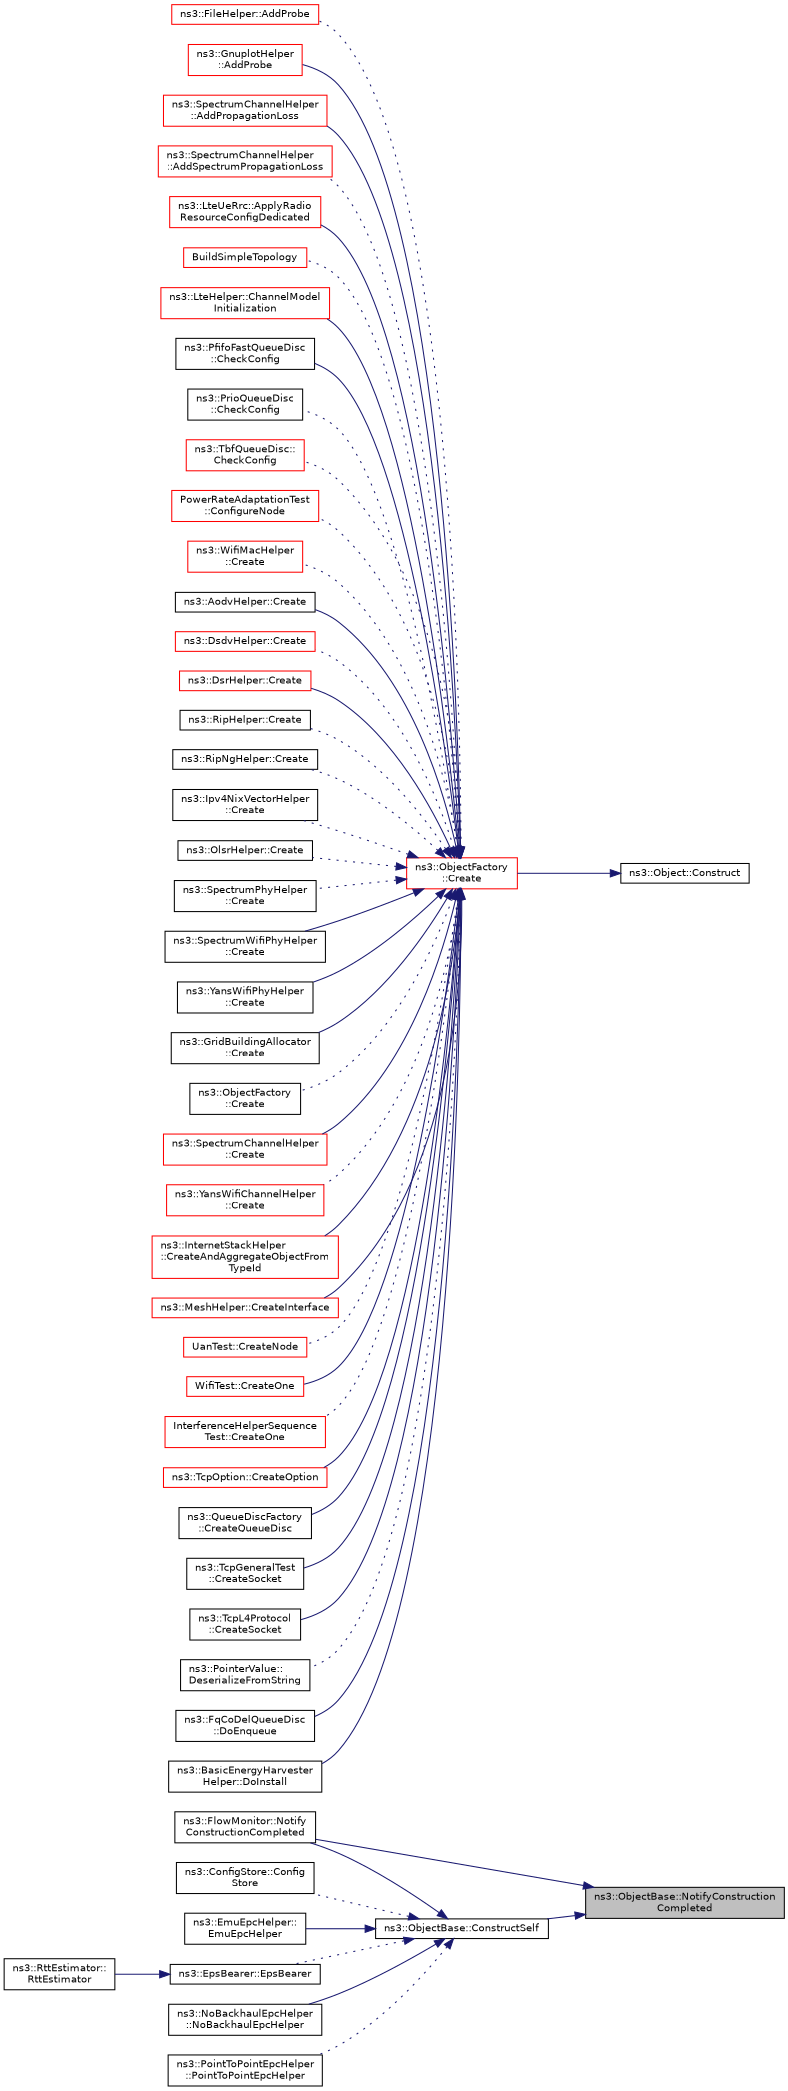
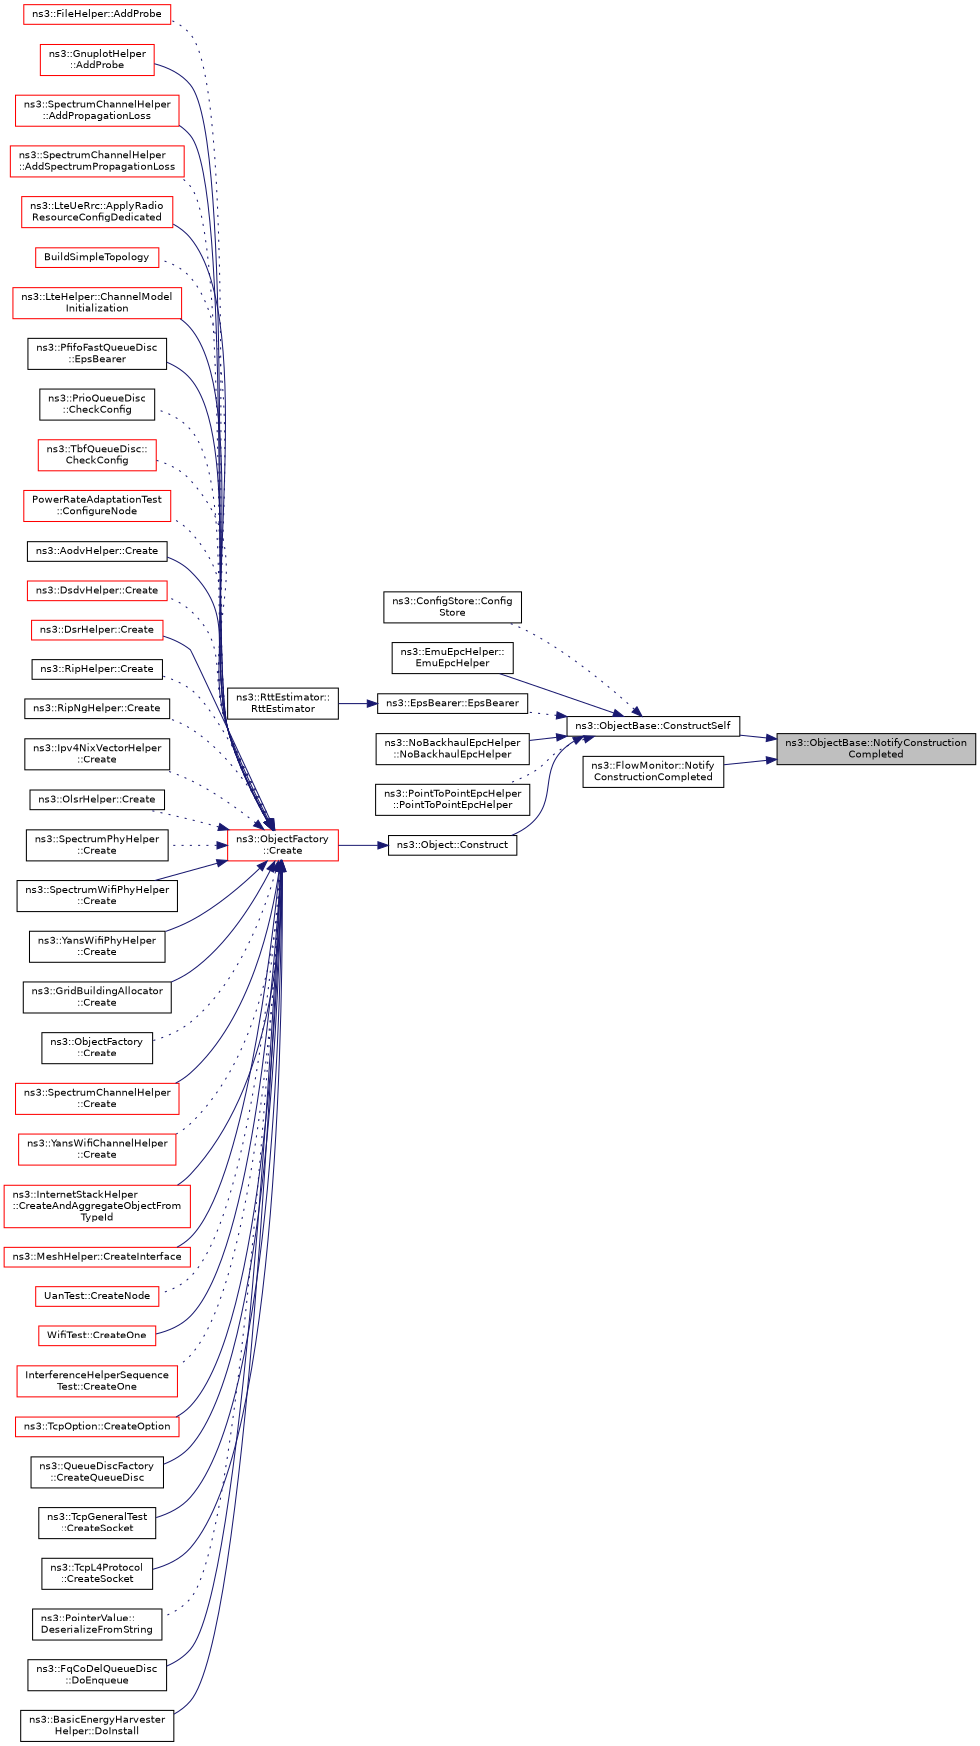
  digraph {
    rankdir=RL
    node [color=black fillcolor=white fontname=Helvetica fontsize=10 shape=record style=filled]
    edge [color=midnightblue dir=back fontname=Helvetica fontsize=10 labelfontname=Helvetica labelfontsize=10 style=solid]
    n1 [fillcolor=grey75 fontcolor=black height=0.2 label="ns3::ObjectBase::NotifyConstruction\lCompleted" width=0.4]
    n2 [height=0.2 label="ns3::ObjectBase::ConstructSelf" width=0.4]
    n3 [height=0.2 label="ns3::FlowMonitor::Notify\lConstructionCompleted" width=0.4]
    n4 [height=0.2 label="ns3::ConfigStore::Config\lStore" width=0.4]
    n5 [height=0.2 label="ns3::EmuEpcHelper::\lEmuEpcHelper" width=0.4]
    n6 [height=0.2 label="ns3::EpsBearer::EpsBearer" width=0.4]
    n7 [height=0.2 label="ns3::NoBackhaulEpcHelper\l::NoBackhaulEpcHelper" width=0.4]
    n8 [height=0.2 label="ns3::PointToPointEpcHelper\l::PointToPointEpcHelper" width=0.4]
    n9 [height=0.2 label="ns3::Object::Construct" width=0.4]
    n10 [height=0.2 label="ns3::RttEstimator::\lRttEstimator" width=0.4]
    n11 [color=red height=0.2 label="ns3::ObjectFactory\l::Create" width=0.4]
    n12 [color=red height=0.2 label="ns3::FileHelper::AddProbe" width=0.4]
    n13 [color=red height=0.2 label="ns3::GnuplotHelper\l::AddProbe" width=0.4]
    n14 [color=red height=0.2 label="ns3::SpectrumChannelHelper\l::AddPropagationLoss" width=0.4]
    n15 [color=red height=0.2 label="ns3::SpectrumChannelHelper\l::AddSpectrumPropagationLoss" width=0.4]
    n16 [color=red height=0.2 label="ns3::LteUeRrc::ApplyRadio\lResourceConfigDedicated" width=0.4]
    n17 [color=red height=0.2 label=BuildSimpleTopology width=0.4]
    n18 [color=red height=0.2 label="ns3::LteHelper::ChannelModel\lInitialization" width=0.4]
-   n19 [height=0.2 label="ns3::PfifoFastQueueDisc\l::CheckConfig" width=0.4]
+   n19 [height=0.2 label="ns3::PfifoFastQueueDisc\l::EpsBearer" width=0.4]
    n20 [height=0.2 label="ns3::PrioQueueDisc\l::CheckConfig" width=0.4]
    n21 [color=red height=0.2 label="ns3::TbfQueueDisc::\lCheckConfig" width=0.4]
    n22 [color=red height=0.2 label="PowerRateAdaptationTest\l::ConfigureNode" width=0.4]
-   n23 [color=red height=0.2 label="ns3::WifiMacHelper\l::Create" width=0.4]
    n24 [height=0.2 label="ns3::AodvHelper::Create" width=0.4]
    n25 [color=red height=0.2 label="ns3::DsdvHelper::Create" width=0.4]
    n26 [color=red height=0.2 label="ns3::DsrHelper::Create" width=0.4]
    n27 [height=0.2 label="ns3::RipHelper::Create" width=0.4]
    n28 [height=0.2 label="ns3::RipNgHelper::Create" width=0.4]
    n29 [height=0.2 label="ns3::Ipv4NixVectorHelper\l::Create" width=0.4]
    n30 [height=0.2 label="ns3::OlsrHelper::Create" width=0.4]
    n31 [height=0.2 label="ns3::SpectrumPhyHelper\l::Create" width=0.4]
    n32 [height=0.2 label="ns3::SpectrumWifiPhyHelper\l::Create" width=0.4]
    n33 [height=0.2 label="ns3::YansWifiPhyHelper\l::Create" width=0.4]
    n34 [height=0.2 label="ns3::GridBuildingAllocator\l::Create" width=0.4]
    n35 [height=0.2 label="ns3::ObjectFactory\l::Create" width=0.4]
    n36 [color=red height=0.2 label="ns3::SpectrumChannelHelper\l::Create" width=0.4]
    n37 [color=red height=0.2 label="ns3::YansWifiChannelHelper\l::Create" width=0.4]
    n38 [color=red height=0.2 label="ns3::InternetStackHelper\l::CreateAndAggregateObjectFrom\lTypeId" width=0.4]
    n39 [color=red height=0.2 label="ns3::MeshHelper::CreateInterface" width=0.4]
    n40 [color=red height=0.2 label="UanTest::CreateNode" width=0.4]
    n41 [color=red height=0.2 label="WifiTest::CreateOne" width=0.4]
    n42 [color=red height=0.2 label="InterferenceHelperSequence\lTest::CreateOne" width=0.4]
    n43 [color=red height=0.2 label="ns3::TcpOption::CreateOption" width=0.4]
    n44 [height=0.2 label="ns3::QueueDiscFactory\l::CreateQueueDisc" width=0.4]
    n45 [height=0.2 label="ns3::TcpGeneralTest\l::CreateSocket" width=0.4]
    n46 [height=0.2 label="ns3::TcpL4Protocol\l::CreateSocket" width=0.4]
    n47 [height=0.2 label="ns3::PointerValue::\lDeserializeFromString" width=0.4]
    n48 [height=0.2 label="ns3::FqCoDelQueueDisc\l::DoEnqueue" width=0.4]
    n49 [height=0.2 label="ns3::BasicEnergyHarvester\lHelper::DoInstall" width=0.4]
    n1 -> n2
    n1 -> n3
    n2 -> n4 [style=dotted]
    n2 -> n5
    n2 -> n6 [style=dotted]
    n2 -> n7
    n2 -> n8 [style=dotted]
-   n2 -> n3
+   n2 -> n9
    n6 -> n10
    n9 -> n11
    n11 -> n12 [style=dotted]
    n11 -> n13
    n11 -> n14
    n11 -> n15 [style=dotted]
    n11 -> n16
    n11 -> n17 [style=dotted]
    n11 -> n18
    n11 -> n19
    n11 -> n20 [style=dotted]
    n11 -> n21 [style=dotted]
    n11 -> n22 [style=dotted]
-   n11 -> n23 [style=dotted]
    n11 -> n24
    n11 -> n25 [style=dotted]
    n11 -> n26
    n11 -> n27 [style=dotted]
    n11 -> n28 [style=dotted]
    n11 -> n29 [style=dotted]
    n11 -> n30 [style=dotted]
    n11 -> n31 [style=dotted]
    n11 -> n32
    n11 -> n33
    n11 -> n34
    n11 -> n35 [style=dotted]
    n11 -> n36
    n11 -> n37 [style=dotted]
    n11 -> n38
    n11 -> n39
    n11 -> n40 [style=dotted]
    n11 -> n41
    n11 -> n42 [style=dotted]
    n11 -> n43
    n11 -> n44
    n11 -> n45
    n11 -> n46
    n11 -> n47 [style=dotted]
    n11 -> n48
    n11 -> n49
  }
